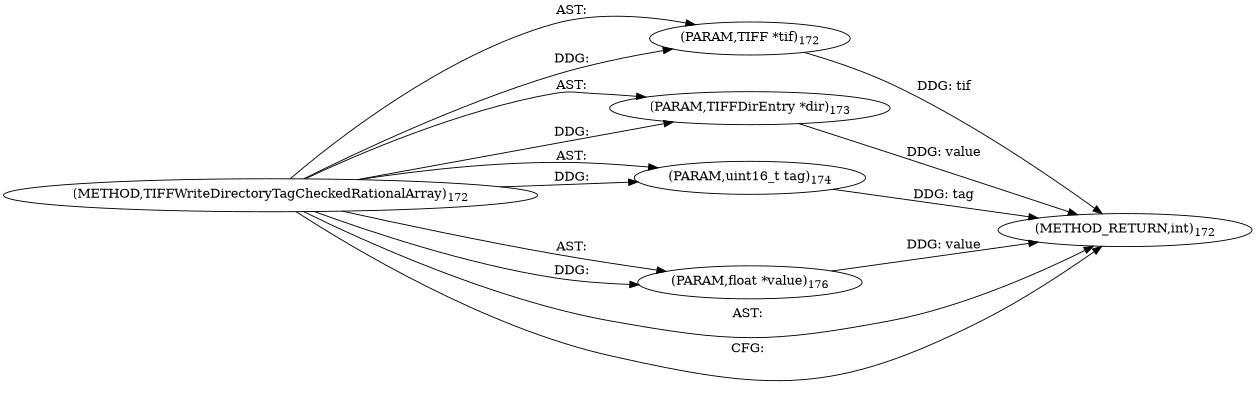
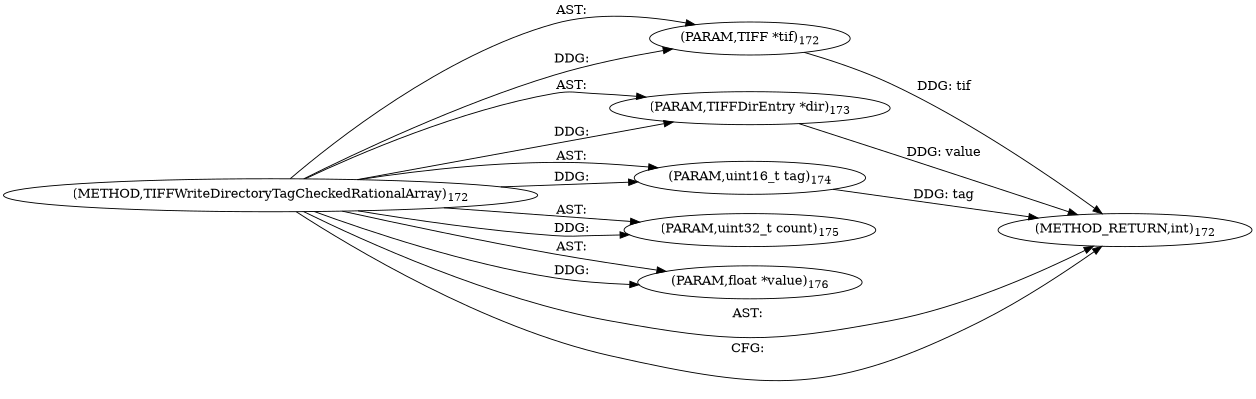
  digraph {
    rankdir=LR
    n1 [label=<(METHOD,TIFFWriteDirectoryTagCheckedRationalArray)<SUB>172</SUB>>]
    n2 [label=<(PARAM,TIFF *tif)<SUB>172</SUB>>]
    n3 [label=<(PARAM,TIFFDirEntry *dir)<SUB>173</SUB>>]
    n4 [label=<(PARAM,uint16_t tag)<SUB>174</SUB>>]
+   n5 [label=<(PARAM,uint32_t count)<SUB>175</SUB>>]
    n6 [label=<(PARAM,float *value)<SUB>176</SUB>>]
    n7 [label=<(METHOD_RETURN,int)<SUB>172</SUB>>]
    n1 -> n2 [label="AST: "]
    n1 -> n2 [label="DDG: "]
    n1 -> n3 [label="AST: "]
    n1 -> n3 [label="DDG: "]
    n1 -> n4 [label="AST: "]
    n1 -> n4 [label="DDG: "]
+   n1 -> n5 [label="AST: "]
+   n1 -> n5 [label="DDG: "]
    n1 -> n6 [label="AST: "]
    n1 -> n6 [label="DDG: "]
    n1 -> n7 [label="AST: "]
    n1 -> n7 [label="CFG: "]
    n2 -> n7 [label="DDG: tif"]
    n3 -> n7 [label="DDG: value"]
    n4 -> n7 [label="DDG: tag"]
-   n6 -> n7 [label="DDG: value"]
  }
